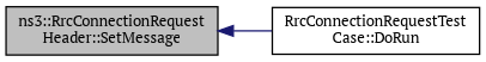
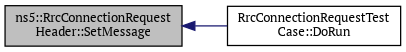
  digraph {
    rankdir=LR
    fontname="PT Serif"
    node [color=black fontname="PT Serif" fontsize=10 shape=record style=filled]
-   n1 [fillcolor=grey75 fontcolor=black height=0.2 label="ns3::RrcConnectionRequest\lHeader::SetMessage" width=0.4]
+   n1 [fillcolor=grey75 fontcolor=black height=0.2 label="ns5::RrcConnectionRequest\lHeader::SetMessage" width=0.4]
    n2 [fillcolor=white height=0.2 label="RrcConnectionRequestTest\lCase::DoRun" width=0.4]
    n1 -> n2 [color=midnightblue dir=back fontname="PT Serif" fontsize=10 labelfontname=Helvetica labelfontsize=10 style=solid]
  }
